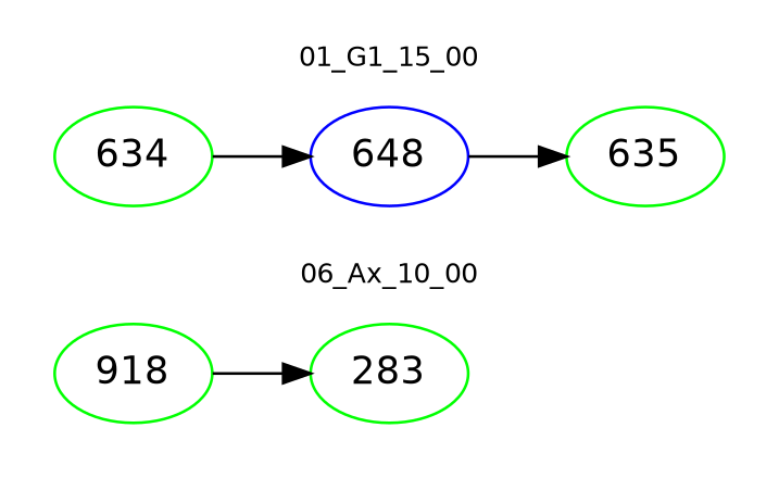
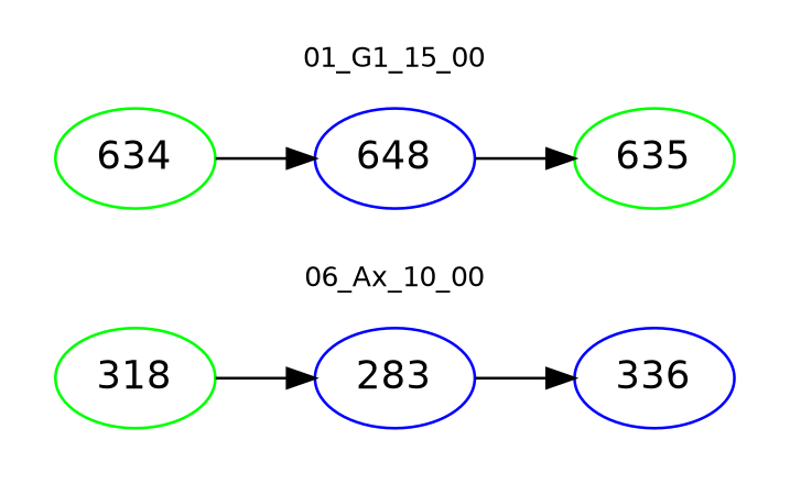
  digraph {
    fontname="DejaVu Sans"
    rankdir=LR
    node [color=green fontname="DejaVu Sans"]
    edge [color=black fontname="DejaVu Sans"]
-   n1 [label=918]
-   n2 [label=283]
+   n1 [label=318]
+   n2 [color=blue label=283]
+   n3 [color=blue label=336]
    n4 [label=634]
    n5 [color=blue label=648]
    n6 [label=635]
    subgraph cluster_1 {
      color=white
      fontsize=10
      label="06_Ax_10_00"
      n1
      n2
+     n3
    }
    subgraph cluster_2 {
      color=white
      fontsize=10
      label="01_G1_15_00"
      n4
      n5
      n6
    }
    n1 -> n2
+   n2 -> n3
    n4 -> n5
    n5 -> n6
  }
